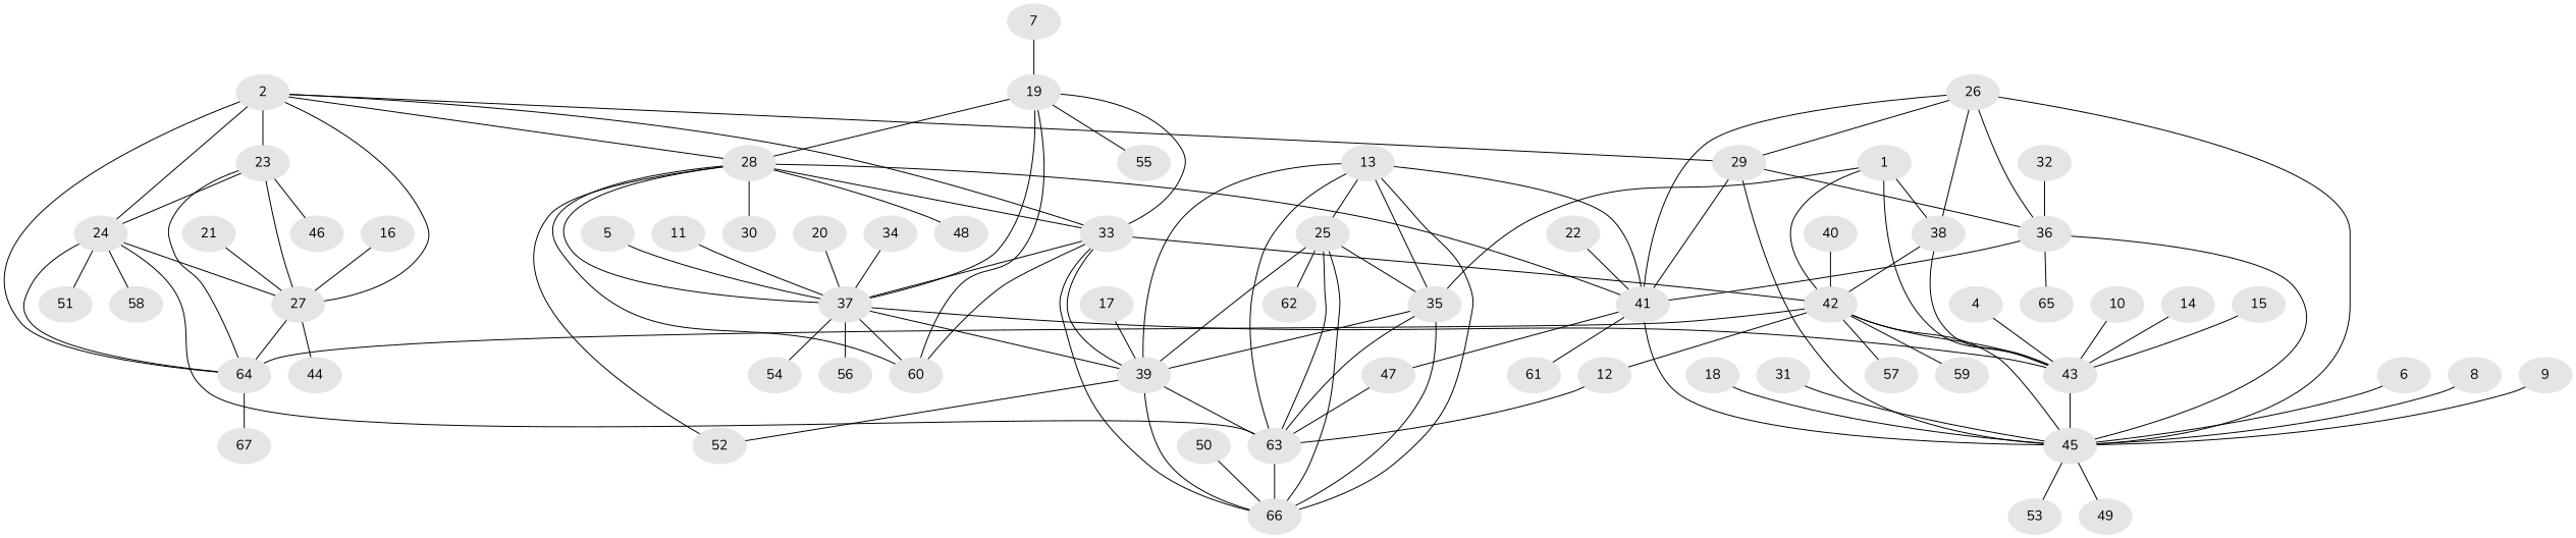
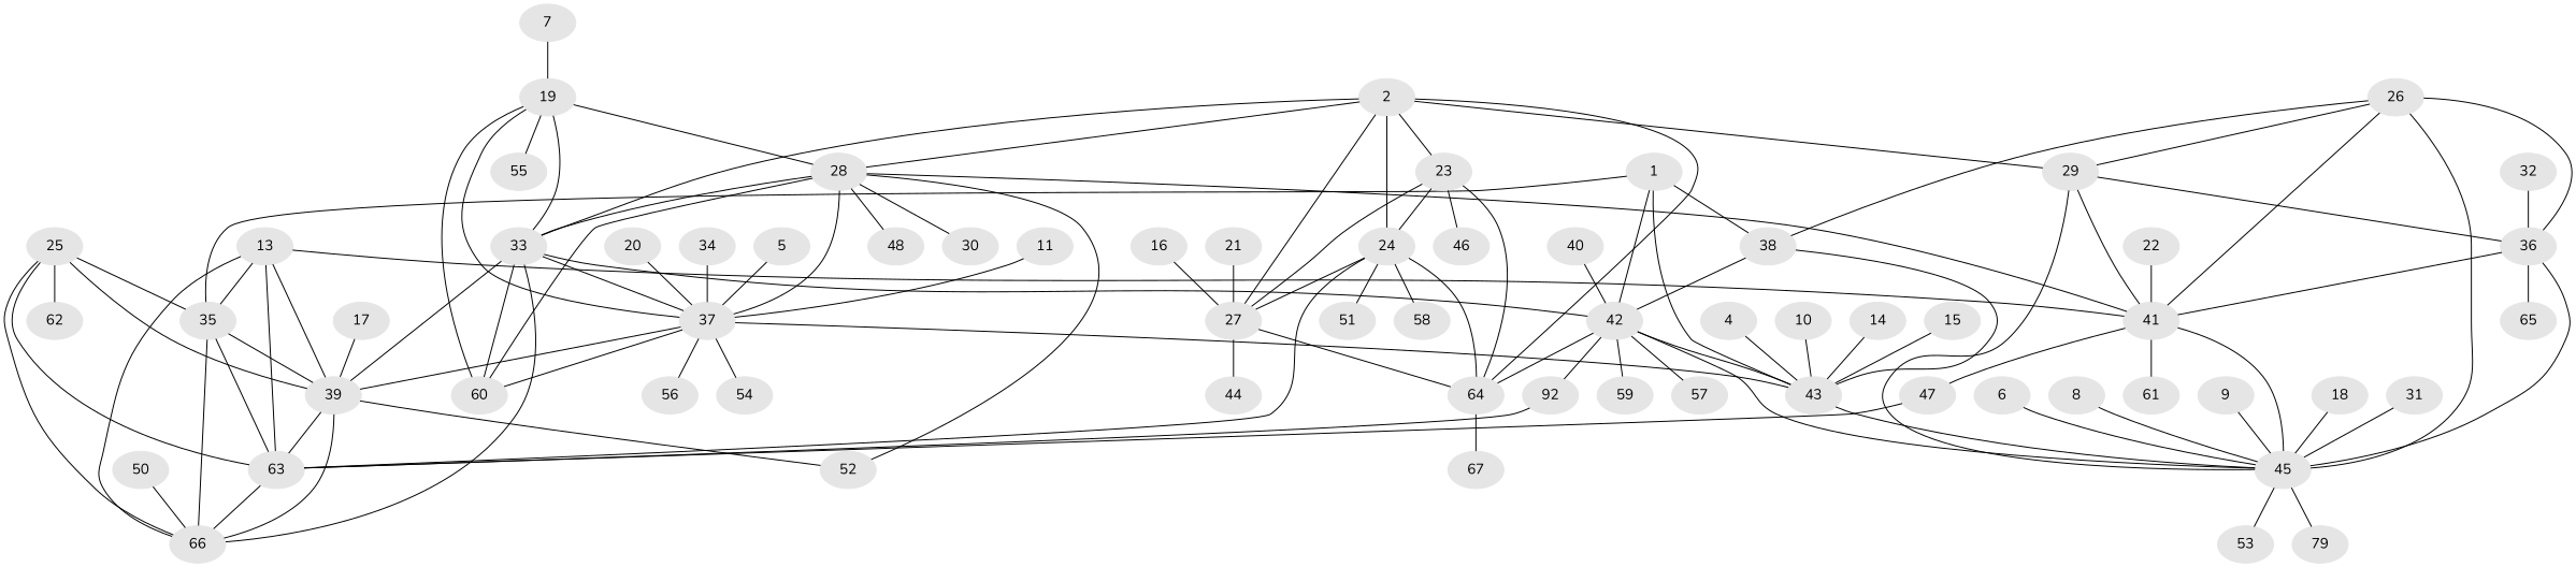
  graph {
    fontname=Nunito
    node [color=gray90 fontname=Nunito style=filled]
    edge [fontname=Nunito weight=1.0]
    1
    35
    38
    42
    43
    63
    39
    66
    64
    45
-   12
+   12 [label=92]
    57
    59
    2
    23
    24
    27
    28
    29
    33
    46
    51
    58
    44
    37
    41
    60
    30
    48
    52
    36
    67
    4
    5
    54
    56
    6
-   49
+   49 [label=79]
    53
    7
    19
    55
    8
    9
    10
    11
    13
    25
    62
    47
    61
    14
    15
    16
    17
    18
    20
    21
    22
    26
    65
    31
    32
    34
    40
    50
    1 -- 35
    1 -- 38 [weight=4.0]
    1 -- 42 [weight=2.0]
    1 -- 43 [weight=2.0]
    35 -- 63
    35 -- 39
    35 -- 66
    38 -- 42 [weight=2.0]
    38 -- 43 [weight=2.0]
    42 -- 43
    42 -- 64
    42 -- 45
    42 -- 12
    42 -- 57
    42 -- 59
    43 -- 45
    63 -- 66
    39 -- 63
    39 -- 66
    39 -- 52
    64 -- 67
    45 -- 49
    45 -- 53
    12 -- 63
    2 -- 64 [weight=2.0]
    2 -- 23 [weight=2.0]
    2 -- 24 [weight=2.0]
    2 -- 27 [weight=2.0]
    2 -- 28
    2 -- 29
    2 -- 33
    23 -- 64
    23 -- 24
    23 -- 27
    23 -- 46
    24 -- 63
    24 -- 64
    24 -- 27
    24 -- 51
    24 -- 58
    27 -- 64
    27 -- 44
    28 -- 33 [weight=2.0]
    28 -- 37 [weight=2.0]
    28 -- 41
    28 -- 60 [weight=2.0]
    28 -- 30
    28 -- 48
    28 -- 52
    29 -- 45 [weight=2.0]
    29 -- 41
    29 -- 36
    33 -- 42
    33 -- 39
    33 -- 66
    33 -- 37
    33 -- 60
    37 -- 43
    37 -- 39
    37 -- 60
    37 -- 54
    37 -- 56
    41 -- 45 [weight=2.0]
    41 -- 47
    41 -- 61
    36 -- 45 [weight=2.0]
    36 -- 41
    36 -- 65
    4 -- 43
    5 -- 37
    6 -- 45
    7 -- 19
    19 -- 28 [weight=2.0]
    19 -- 33
    19 -- 37
    19 -- 60
    19 -- 55
    8 -- 45
    9 -- 45
    10 -- 43
    11 -- 37
    13 -- 35
    13 -- 63
    13 -- 39
    13 -- 66
    13 -- 41
-   13 -- 25
    25 -- 35
    25 -- 63
    25 -- 39
    25 -- 66
    25 -- 62
    47 -- 63
    14 -- 43
    15 -- 43
    16 -- 27
    17 -- 39
    18 -- 45
    20 -- 37
    21 -- 27
    22 -- 41
    26 -- 38
    26 -- 45 [weight=2.0]
    26 -- 29
    26 -- 41
    26 -- 36
    31 -- 45
    32 -- 36
    34 -- 37
    40 -- 42
    50 -- 66
  }
